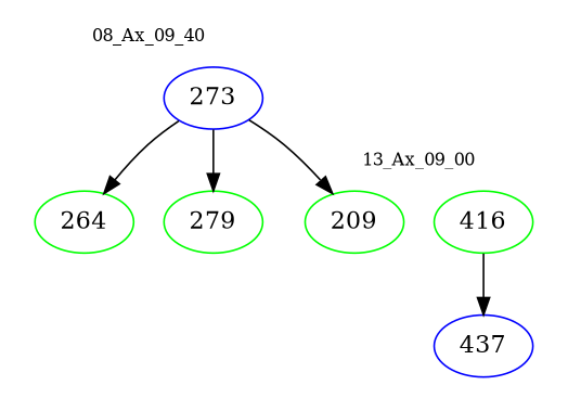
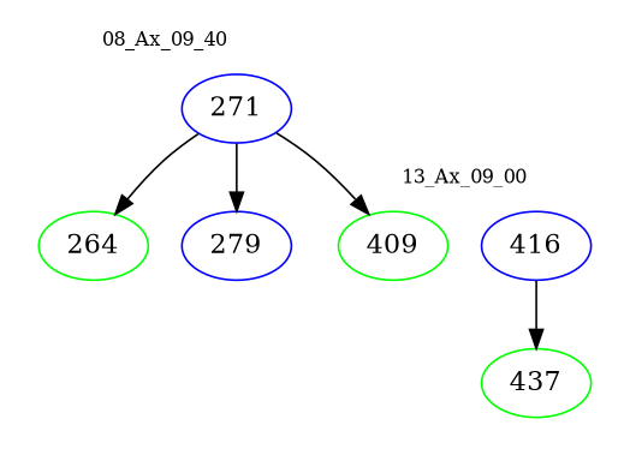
  digraph {
    node [color=blue]
    edge [color=black]
-   n1 [color=green label=416]
-   n2 [color=green label=209]
-   n3 [label=437]
-   n4 [label=273]
+   n1 [label=416]
+   n2 [color=green label=409]
+   n3 [color=green label=437]
+   n4 [label=271]
    n5 [color=green label=264]
-   n6 [color=green label=279]
+   n6 [label=279]
    subgraph cluster_1 {
      color=white
      fontsize=10
      label="13_Ax_09_00"
      n1
      n2
      n3
    }
    subgraph cluster_2 {
      color=white
      fontsize=10
      label="08_Ax_09_40"
      n4
      n5
      n6
    }
    n1 -> n3
    n4 -> n2
    n4 -> n5
    n4 -> n6
  }
